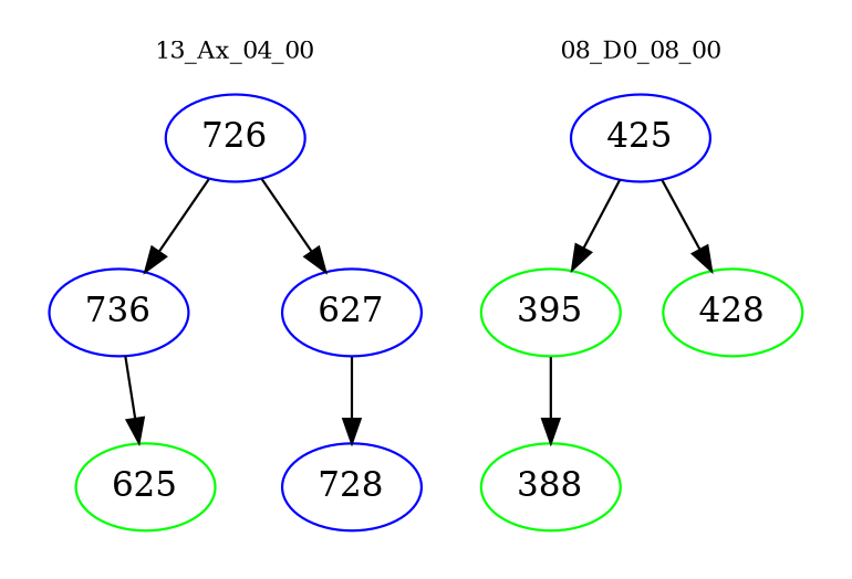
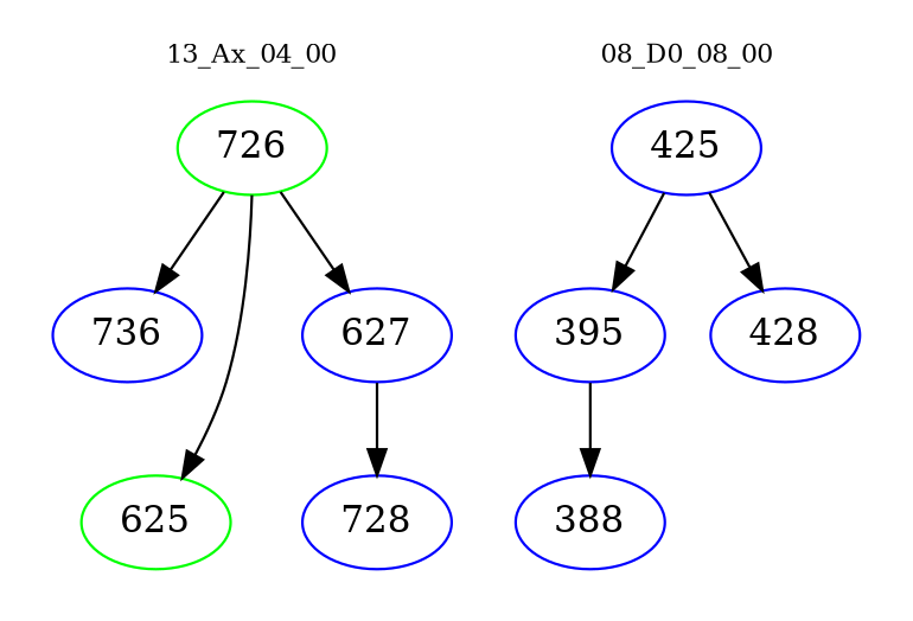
  digraph {
    node [color=blue]
    edge [color=black]
-   n1 [label=726]
+   n1 [color=green label=726]
    n2 [label=736]
    n3 [label=627]
    n4 [color=green label=625]
    n5 [label=728]
    n6 [label=425]
-   n7 [color=green label=395]
-   n8 [color=green label=428]
-   n9 [color=green label=388]
+   n7 [label=395]
+   n8 [label=428]
+   n9 [label=388]
    subgraph cluster_1 {
      color=white
      fontsize=10
      label="13_Ax_04_00"
      n1
      n2
      n3
      n4
      n5
    }
    subgraph cluster_2 {
      color=white
      fontsize=10
      label="08_D0_08_00"
      n6
      n7
      n8
      n9
    }
    n1 -> n2
    n1 -> n3
-   n2 -> n4
+   n1 -> n4
    n3 -> n5
    n6 -> n7
    n6 -> n8
    n7 -> n9
  }
